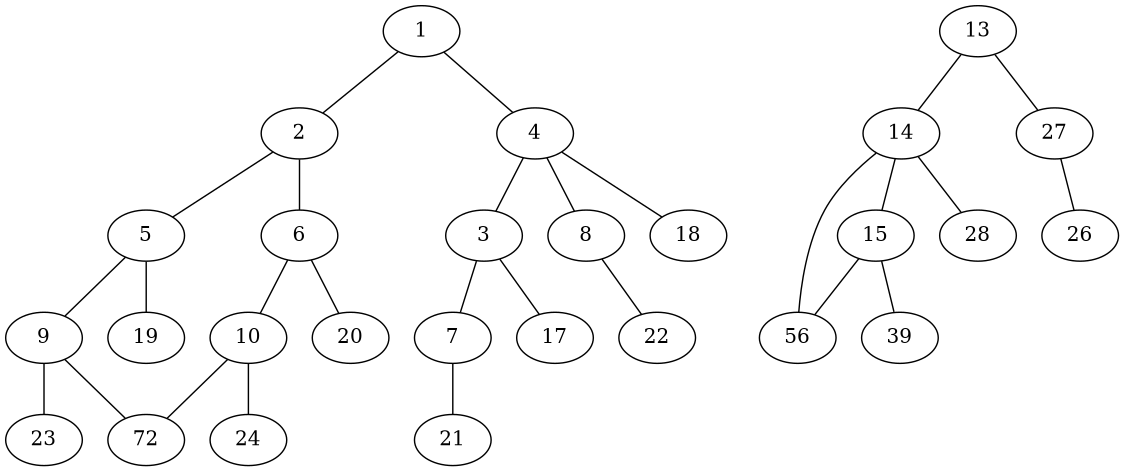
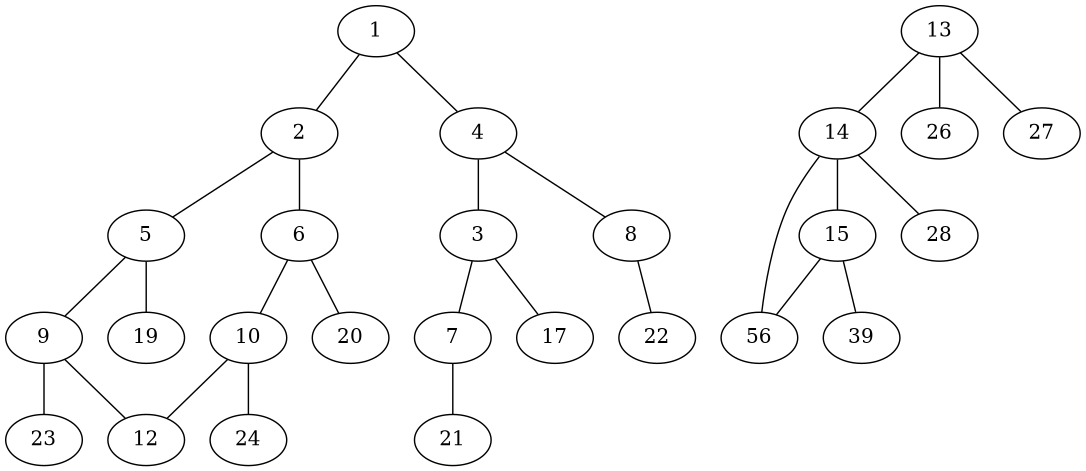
  graph {
    node [chem=C]
    edge [valence=1]
    1
    2
    4
    5
    6
    3
    7
    17 [chem=H]
    8
-   18 [chem=H]
    9
    19 [chem=H]
    10
    20 [chem=H]
    21 [chem=H]
    22 [chem=H]
-   12 [label=72]
+   12
    23 [chem=H]
    24 [chem=H]
    13
    14
    26 [chem=H]
    27 [chem=H]
    15
    n25 [chem=O label=56]
    28 [chem=H]
    n27 [chem=H label=39]
    1 -- 2
    1 -- 4
    2 -- 5 [valence=2]
    2 -- 6
    4 -- 3 [valence=2]
    4 -- 8 [valence=2]
-   4 -- 18
    5 -- 9
    5 -- 19
    6 -- 10 [valence=2]
    6 -- 20
    3 -- 7
    3 -- 17
    7 -- 21
    8 -- 22
    9 -- 12 [valence=2]
    9 -- 23
    10 -- 12
    10 -- 24
    13 -- 14
-   27 -- 26
+   13 -- 26
    13 -- 27
    14 -- 15
    14 -- n25
    14 -- 28
    15 -- n25
    15 -- n27
  }
